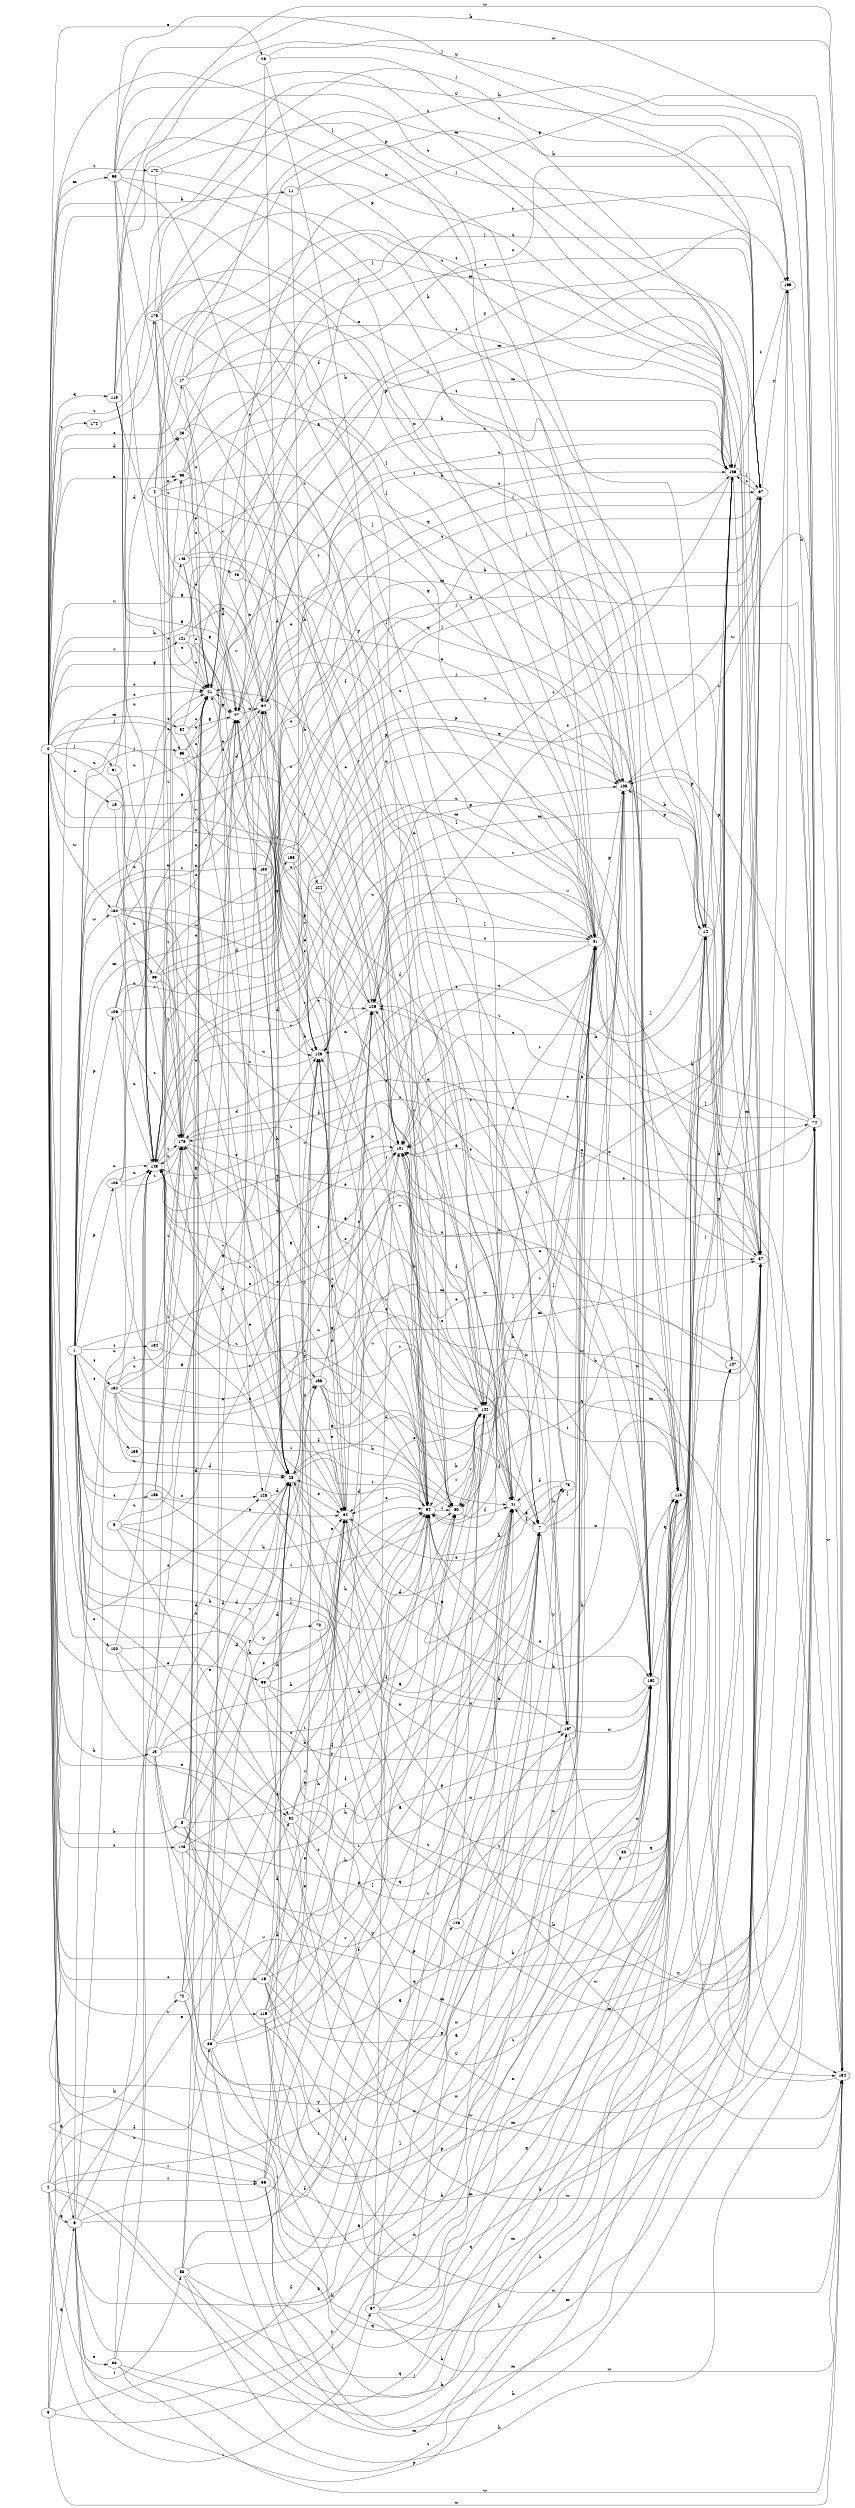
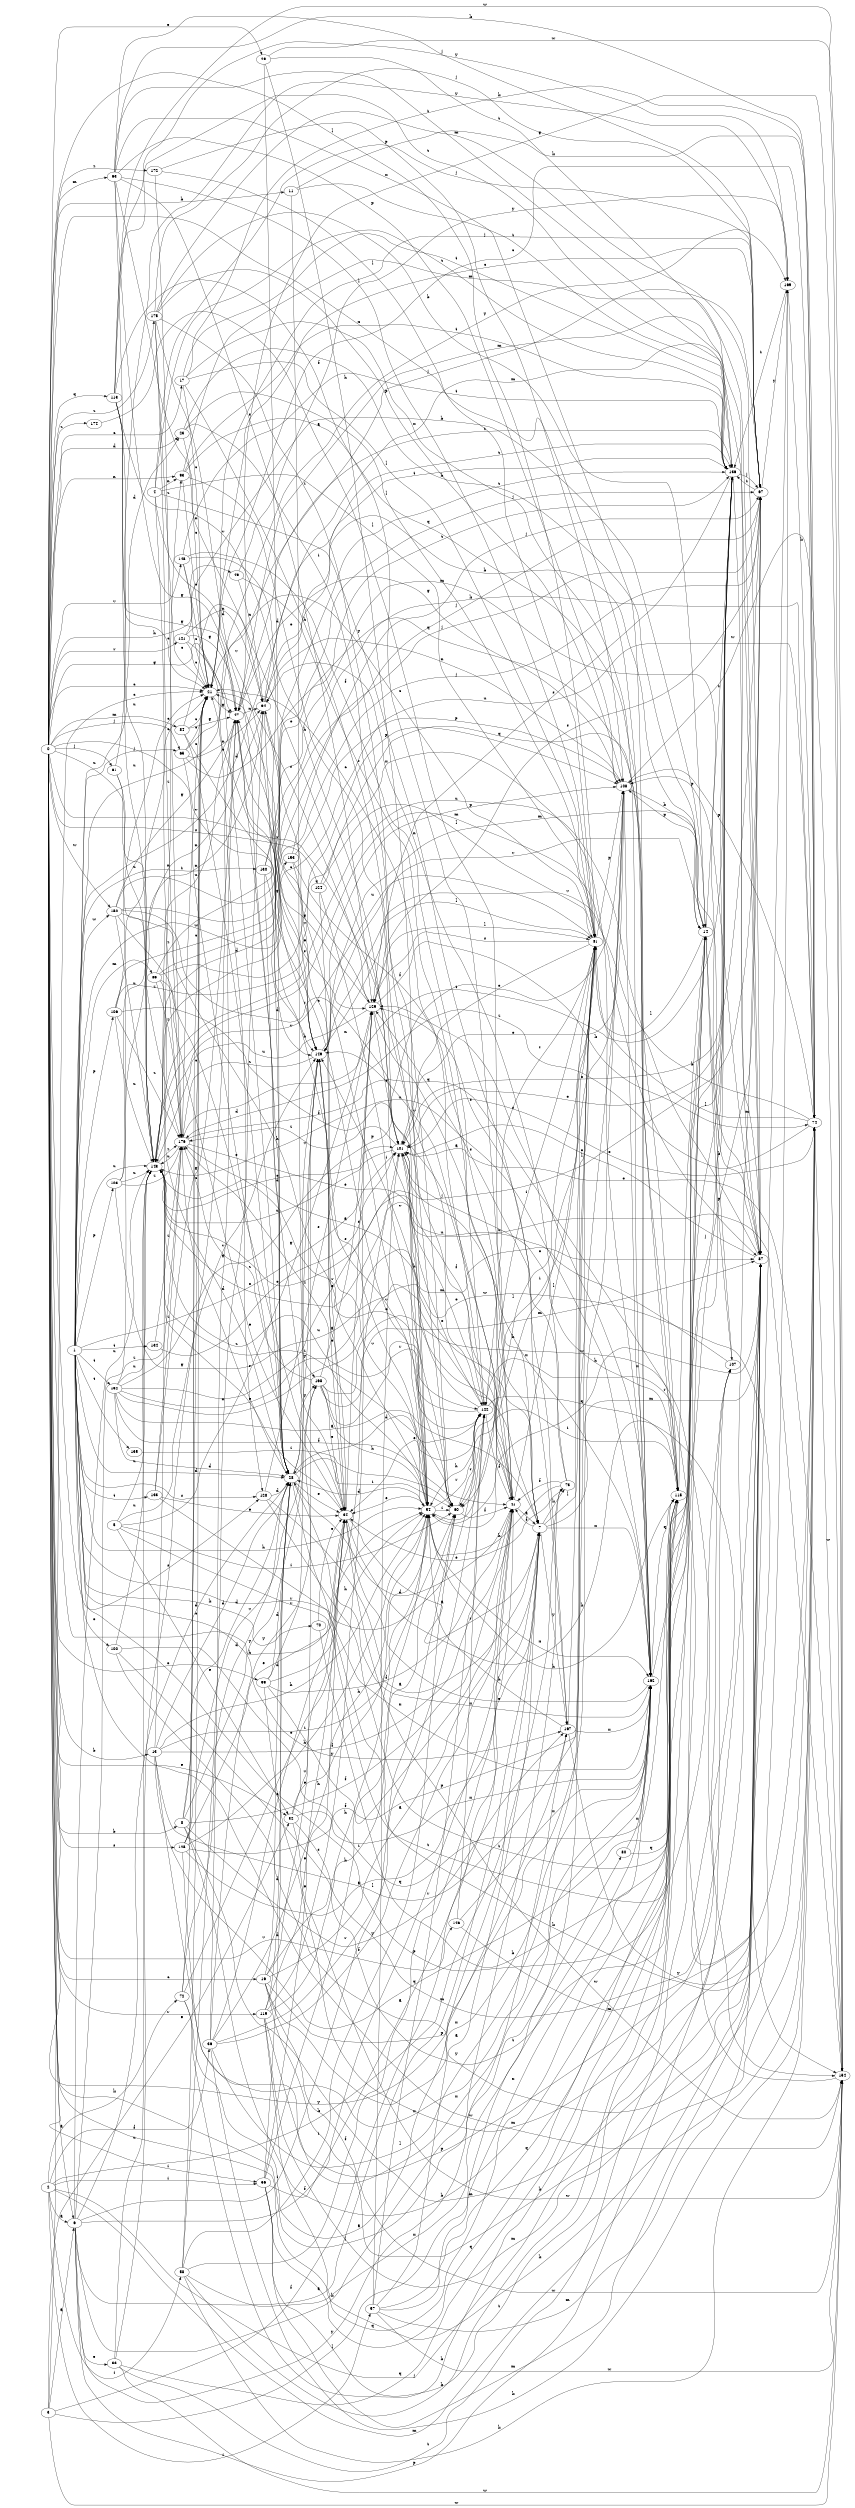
  strict digraph {
    rankdir=LR
    0
    6
    8
    11
    13
    16
    17
-   18
    21
    23
    29
    32
    47
    49
    54
    56
    61
    65
    80
    81
    n21 [label=63]
    84
    93
    99
    113
    115
    119
    121
    122
    124
    125
    128
    143
    145
    146
    149
    150
    162
    167
    172
    174
    175
    28
    107
    73
    41
    176
    7
    33
    60
    87
    14
    168
    136
    74
    154
    108
    34
    67
    129
    94
    169
    101
    1
    70
    86
    100
    103
    106
    130
    132
    133
    134
    135
    153
    2
    36
    57
    58
    72
    3
    4
    5
    0 -> 6 [label=a]
    0 -> 8 [label=b]
    0 -> 11 [label=b]
    0 -> 13 [label=b]
    0 -> 16 [label=c]
    0 -> 17 [label=c]
-   0 -> 18 [label=c]
    0 -> 21 [label=c]
    0 -> 23 [label=d]
    0 -> 29 [label=e]
    0 -> 32 [label=e]
    0 -> 47 [label=g]
    0 -> 49 [label=h]
    0 -> 54 [label=h]
    0 -> 56 [label=i]
    0 -> 61 [label=j]
    0 -> 65 [label=j]
    0 -> 80 [label=l]
    0 -> 81 [label=l]
    0 -> n21 [label=m]
    0 -> 84 [label=m]
    0 -> 93 [label=n]
    0 -> 99 [label=o]
    0 -> 113 [label=q]
    0 -> 115 [label=q]
    0 -> 119 [label=r]
    0 -> 121 [label=r]
    0 -> 122 [label=r]
    0 -> 124 [label=s]
    0 -> 125 [label=s]
    0 -> 128 [label=s]
    0 -> 143 [label=u]
    0 -> 145 [label=v]
    0 -> 146 [label=v]
    0 -> 149 [label=v]
    0 -> 150 [label=w]
    0 -> 162 [label=x]
    0 -> 167 [label=y]
    0 -> 172 [label=z]
    0 -> 174 [label=z]
    0 -> 175 [label=z]
    6 -> 143 [label=u]
    6 -> 167 [label=y]
    6 -> 28 [label=d]
    6 -> 107 [label=p]
    6 -> 73 [label=k]
    6 -> 41 [label=f]
    6 -> 176 [label=z]
    6 -> 7 [label=a]
    6 -> 33 [label=e]
    6 -> 60 [label=i]
    8 -> 21 [label=c]
    8 -> 167 [label=y]
    8 -> 28 [label=d]
    8 -> 41 [label=f]
    8 -> 87 [label=m]
    8 -> 14 [label=b]
    8 -> 168 [label=y]
    11 -> 168 [label=y]
    11 -> 136 [label=t]
    11 -> 74 [label=k]
    13 -> 54 [label=h]
    13 -> 81 [label=l]
    13 -> 93 [label=n]
    13 -> 115 [label=q]
    13 -> 28 [label=d]
    13 -> 107 [label=p]
    13 -> 41 [label=f]
    13 -> 60 [label=i]
    16 -> 54 [label=h]
    16 -> 162 [label=x]
    16 -> 28 [label=d]
    16 -> 7 [label=a]
    16 -> 74 [label=k]
    16 -> 154 [label=w]
    16 -> 108 [label=p]
    16 -> 34 [label=e]
    17 -> 21 [label=c]
    17 -> 54 [label=h]
    17 -> 81 [label=l]
    17 -> 162 [label=x]
    17 -> 136 [label=t]
    17 -> 74 [label=k]
-   18 -> 122 [label=r]
-   18 -> 143 [label=u]
    21 -> 47 [label=g]
    21 -> 67 [label=j]
    21 -> 129 [label=s]
    23 -> 21 [label=c]
    23 -> 81 [label=l]
    23 -> 60 [label=i]
    23 -> 14 [label=b]
    29 -> 54 [label=h]
    29 -> 28 [label=d]
    29 -> 136 [label=t]
    29 -> 154 [label=w]
    32 -> 54 [label=h]
    32 -> 149 [label=v]
    32 -> 162 [label=x]
    32 -> 136 [label=t]
    32 -> 154 [label=w]
    47 -> 143 [label=u]
    47 -> 87 [label=m]
    47 -> 136 [label=t]
    47 -> 129 [label=s]
    47 -> 94 [label=n]
    49 -> 122 [label=r]
    49 -> 94 [label=n]
    49 -> 169 [label=y]
    54 -> 21 [label=c]
    54 -> 81 [label=l]
    54 -> 122 [label=r]
    54 -> 149 [label=v]
    54 -> 162 [label=x]
    54 -> 28 [label=d]
    54 -> 176 [label=z]
    54 -> 60 [label=i]
    54 -> 34 [label=e]
    54 -> 94 [label=n]
    56 -> 54 [label=h]
    56 -> 115 [label=q]
    56 -> 28 [label=d]
    56 -> 7 [label=a]
    56 -> 87 [label=m]
-   56 -> 136 [label=h]
+   56 -> 136 [label=t]
    56 -> 34 [label=e]
    61 -> 143 [label=u]
    61 -> 176 [label=z]
    61 -> 169 [label=y]
    65 -> 21 [label=c]
    65 -> 115 [label=q]
    65 -> 28 [label=d]
    65 -> 94 [label=n]
    65 -> 169 [label=y]
    80 -> 115 [label=q]
    80 -> 162 [label=x]
    81 -> 21 [label=c]
    81 -> 54 [label=h]
    81 -> 122 [label=r]
    81 -> 143 [label=u]
    81 -> 60 [label=i]
    81 -> 108 [label=p]
    81 -> 129 [label=s]
    81 -> 101 [label=o]
    n21 -> 47 [label=g]
    n21 -> 81 [label=l]
    n21 -> 143 [label=u]
    n21 -> 162 [label=x]
    n21 -> 136 [label=t]
    n21 -> 74 [label=k]
    n21 -> 108 [label=p]
    n21 -> 67 [label=j]
    n21 -> 129 [label=s]
    n21 -> 94 [label=n]
    84 -> 21 [label=c]
    84 -> 47 [label=g]
    84 -> 54 [label=h]
    84 -> 28 [label=d]
    84 -> 101 [label=o]
    93 -> 21 [label=c]
    93 -> 115 [label=q]
    93 -> 87 [label=m]
    93 -> 136 [label=t]
    93 -> 101 [label=o]
    99 -> 54 [label=h]
    99 -> 149 [label=v]
    99 -> 28 [label=d]
    99 -> 41 [label=f]
    99 -> 87 [label=m]
    99 -> 108 [label=p]
    113 -> 21 [label=c]
    113 -> 47 [label=g]
    113 -> 143 [label=u]
    113 -> 149 [label=v]
    113 -> 41 [label=f]
    113 -> 136 [label=t]
    113 -> 154 [label=w]
    113 -> 169 [label=y]
    115 -> 54 [label=h]
    115 -> 60 [label=i]
    115 -> 14 [label=b]
    115 -> 101 [label=o]
    119 -> 162 [label=x]
    119 -> 28 [label=d]
    119 -> 60 [label=i]
    119 -> 87 [label=m]
    119 -> 74 [label=k]
    119 -> 34 [label=e]
    119 -> 129 [label=s]
    121 -> 21 [label=c]
    121 -> 47 [label=g]
    121 -> 28 [label=d]
    121 -> 14 [label=b]
    121 -> 94 [label=n]
    122 -> 21 [label=c]
    122 -> 54 [label=h]
    122 -> 115 [label=q]
    122 -> 143 [label=u]
    122 -> 149 [label=v]
    122 -> 28 [label=d]
    122 -> 41 [label=f]
    122 -> 34 [label=e]
    122 -> 101 [label=o]
    124 -> 81 [label=l]
    124 -> 115 [label=q]
    124 -> 60 [label=i]
    124 -> 34 [label=e]
    125 -> 21 [label=c]
    125 -> 54 [label=h]
    125 -> 149 [label=v]
    125 -> 162 [label=x]
    125 -> 41 [label=f]
    125 -> 7 [label=a]
    125 -> 34 [label=e]
    128 -> 28 [label=d]
    128 -> 7 [label=a]
    128 -> 136 [label=t]
    128 -> 129 [label=s]
    143 -> 176 [label=z]
    143 -> 7 [label=a]
    143 -> 60 [label=i]
    143 -> 87 [label=m]
    143 -> 34 [label=e]
    143 -> 67 [label=j]
    143 -> 101 [label=o]
    145 -> 21 [label=c]
    145 -> 54 [label=h]
-   145 -> 81 [label=l]
    145 -> 128 [label=e]
    145 -> 41 [label=f]
    145 -> 136 [label=t]
    146 -> 122 [label=r]
    146 -> 162 [label=x]
    146 -> 87 [label=m]
    149 -> 47 [label=g]
    149 -> 81 [label=l]
    149 -> 176 [label=z]
    149 -> 87 [label=m]
    149 -> 108 [label=p]
    149 -> 34 [label=e]
    150 -> 47 [label=g]
    150 -> 54 [label=h]
    150 -> 122 [label=r]
    150 -> 143 [label=u]
    150 -> 87 [label=m]
    150 -> 74 [label=k]
    150 -> 34 [label=e]
    162 -> 115 [label=q]
    162 -> 143 [label=u]
    162 -> 34 [label=e]
    162 -> 67 [label=j]
    162 -> 129 [label=s]
    167 -> 54 [label=h]
    167 -> 81 [label=l]
    167 -> 162 [label=x]
    167 -> 129 [label=s]
    167 -> 169 [label=y]
    172 -> 81 [label=l]
    172 -> 176 [label=z]
    172 -> 108 [label=p]
    174 -> 7 [label=a]
    175 -> 21 [label=c]
    175 -> 28 [label=d]
    175 -> 176 [label=z]
    175 -> 60 [label=i]
    175 -> 87 [label=m]
    175 -> 14 [label=b]
    175 -> 108 [label=p]
    175 -> 67 [label=j]
    28 -> 149 [label=v]
    28 -> 162 [label=x]
    28 -> 176 [label=z]
    28 -> 60 [label=i]
    28 -> 168 [label=y]
    28 -> 74 [label=k]
    28 -> 34 [label=e]
    107 -> 143 [label=u]
    107 -> 14 [label=b]
    73 -> 54 [label=h]
    73 -> 41 [label=f]
    73 -> 34 [label=e]
    73 -> 129 [label=s]
    73 -> 94 [label=n]
    41 -> 81 [label=l]
    41 -> 149 [label=v]
    41 -> 28 [label=d]
    41 -> 7 [label=a]
    41 -> 101 [label=o]
    176 -> 21 [label=c]
    176 -> 115 [label=q]
    176 -> 122 [label=r]
    176 -> 143 [label=u]
    176 -> 41 [label=e]
    176 -> 136 [label=t]
    7 -> 81 [label=l]
    7 -> 162 [label=x]
    7 -> 167 [label=y]
    7 -> 73 [label=k]
    7 -> 41 [label=f]
    7 -> 87 [label=m]
    33 -> 47 [label=g]
    33 -> 115 [label=q]
    33 -> 143 [label=u]
    33 -> 136 [label=t]
    33 -> 154 [label=w]
    60 -> 122 [label=r]
    60 -> 149 [label=v]
    60 -> 41 [label=f]
    87 -> 54 [label=h]
    87 -> 143 [label=u]
    87 -> 108 [label=p]
    87 -> 101 [label=o]
    14 -> 81 [label=l]
    14 -> 149 [label=v]
    14 -> 107 [label=p]
    14 -> 136 [label=t]
    14 -> 108 [label=p]
    168 -> 54 [label=h]
    168 -> 122 [label=r]
    168 -> 176 [label=z]
    168 -> 87 [label=m]
    168 -> 154 [label=w]
    168 -> 34 [label=e]
    168 -> 129 [label=s]
    136 -> 87 [label=m]
    136 -> 67 [label=j]
    136 -> 129 [label=s]
    136 -> 101 [label=o]
    74 -> 21 [label=c]
    74 -> 81 [label=l]
    74 -> 143 [label=u]
    74 -> 149 [label=v]
    74 -> 176 [label=z]
    74 -> 154 [label=w]
    74 -> 108 [label=p]
    74 -> 101 [label=o]
    154 -> 47 [label=g]
    154 -> 122 [label=r]
    154 -> 143 [label=u]
    154 -> 101 [label=o]
    108 -> 47 [label=g]
    108 -> 162 [label=x]
    108 -> 60 [label=i]
    108 -> 14 [label=b]
    108 -> 154 [label=w]
    108 -> 94 [label=n]
    108 -> 101 [label=o]
    34 -> 47 [label=g]
    34 -> 7 [label=a]
    34 -> 74 [label=k]
    34 -> 154 [label=w]
    34 -> 129 [label=s]
    67 -> 21 [label=c]
    67 -> 136 [label=t]
    67 -> 129 [label=s]
    67 -> 169 [label=y]
    67 -> 101 [label=o]
    129 -> 21 [label=c]
    129 -> 47 [label=g]
    129 -> 81 [label=l]
    129 -> 143 [label=u]
    129 -> 7 [label=a]
    129 -> 74 [label=k]
    129 -> 101 [label=o]
    94 -> 28 [label=d]
    94 -> 87 [label=m]
    94 -> 14 [label=b]
    94 -> 136 [label=t]
    94 -> 34 [label=e]
    169 -> 136 [label=t]
    169 -> 74 [label=k]
    101 -> 54 [label=h]
    101 -> 143 [label=u]
    101 -> 162 [label=x]
    101 -> 41 [label=f]
    101 -> 176 [label=z]
    1 -> 23 [label=d]
    1 -> 54 [label=h]
    1 -> 65 [label=j]
    1 -> 122 [label=r]
    1 -> 128 [label=s]
    1 -> 143 [label=u]
    1 -> 150 [label=w]
    1 -> 167 [label=y]
    1 -> 28 [label=d]
    1 -> 107 [label=p]
    1 -> 136 [label=t]
    1 -> 154 [label=w]
    1 -> 67 [label=j]
    1 -> 101 [label=o]
    1 -> 70 [label=k]
    1 -> 86 [label=m]
    1 -> 100 [label=o]
    1 -> 103 [label=p]
    1 -> 106 [label=p]
    1 -> 130 [label=t]
    1 -> 132 [label=t]
    1 -> 133 [label=t]
    1 -> 134 [label=t]
    1 -> 135 [label=t]
    1 -> 153 [label=w]
    70 -> 14 [label=b]
    70 -> 34 [label=e]
    86 -> 28 [label=d]
    86 -> 176 [label=z]
    86 -> 136 [label=t]
    86 -> 108 [label=p]
    86 -> 34 [label=e]
    86 -> 67 [label=j]
    100 -> 115 [label=q]
    100 -> 143 [label=u]
    100 -> 87 [label=m]
    100 -> 169 [label=y]
    103 -> 21 [label=c]
    103 -> 143 [label=u]
    103 -> 176 [label=z]
    103 -> 7 [label=a]
    103 -> 94 [label=n]
    106 -> 21 [label=c]
    106 -> 143 [label=u]
    106 -> 162 [label=x]
    106 -> 41 [label=f]
    106 -> 176 [label=z]
    106 -> 67 [label=j]
    130 -> 149 [label=v]
    130 -> 28 [label=d]
    130 -> 136 [label=t]
    130 -> 67 [label=j]
    132 -> 143 [label=u]
    132 -> 28 [label=d]
    132 -> 41 [label=f]
    132 -> 7 [label=a]
    132 -> 87 [label=m]
    132 -> 154 [label=w]
    132 -> 108 [label=p]
    132 -> 67 [label=j]
    132 -> 94 [label=n]
    133 -> 47 [label=g]
    133 -> 162 [label=x]
    133 -> 176 [label=z]
    133 -> 34 [label=e]
    134 -> 176 [label=z]
    134 -> 101 [label=o]
    135 -> 60 [label=i]
    153 -> 149 [label=v]
    153 -> 41 [label=f]
    153 -> 108 [label=p]
    153 -> 67 [label=j]
    2 -> 6 [label=a]
    2 -> 56 [label=i]
    2 -> 73 [label=k]
    2 -> 87 [label=m]
    2 -> 67 [label=j]
    2 -> 36 [label=f]
    2 -> 57 [label=i]
    2 -> 58 [label=i]
    2 -> 72 [label=k]
    36 -> 47 [label=g]
    36 -> 54 [label=h]
    36 -> 81 [label=l]
    36 -> 122 [label=r]
    36 -> 41 [label=f]
    36 -> 168 [label=y]
    36 -> 74 [label=k]
    36 -> 34 [label=e]
    57 -> 115 [label=q]
    57 -> 122 [label=r]
    57 -> 162 [label=x]
    57 -> 7 [label=a]
    57 -> 87 [label=m]
    57 -> 154 [label=w]
    57 -> 101 [label=o]
    58 -> 21 [label=c]
    58 -> 162 [label=x]
    58 -> 41 [label=f]
    58 -> 60 [label=i]
    58 -> 14 [label=b]
    58 -> 74 [label=k]
    58 -> 94 [label=n]
    72 -> 21 [label=c]
    72 -> 28 [label=d]
    72 -> 7 [label=a]
    72 -> 14 [label=b]
    72 -> 101 [label=o]
    3 -> 6 [label=a]
    3 -> 21 [label=c]
    3 -> 32 [label=e]
    3 -> 81 [label=l]
    3 -> 41 [label=f]
    3 -> 154 [label=w]
    4 -> 81 [label=l]
    4 -> 93 [label=n]
    4 -> 149 [label=v]
    4 -> 167 [label=y]
    4 -> 176 [label=z]
    4 -> 136 [label=t]
    4 -> 67 [label=j]
    5 -> 32 [label=e]
    5 -> 143 [label=u]
    5 -> 149 [label=v]
    5 -> 60 [label=i]
    5 -> 136 [label=t]
    5 -> 129 [label=s]
  }
